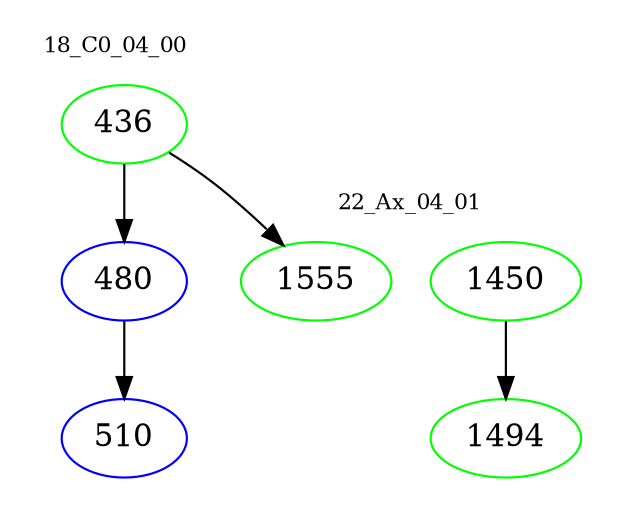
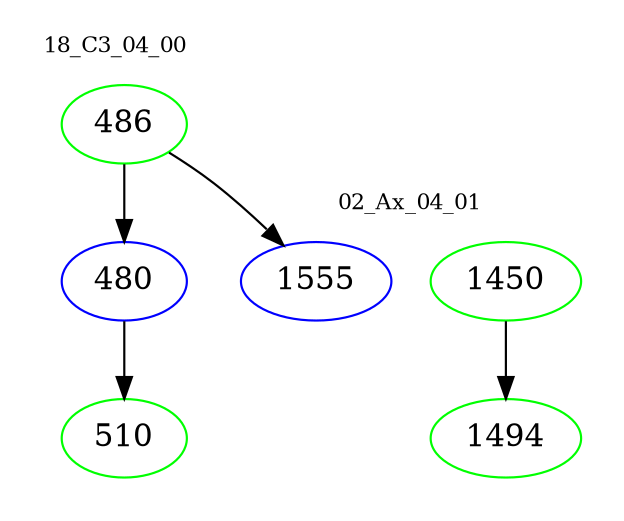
  digraph {
    node [color=green]
    edge [color=black]
    n1 [label=1450]
    n2 [label=1494]
-   n3 [label=1555]
-   n4 [label=436]
+   n3 [color=blue label=1555]
+   n4 [label=486]
    n5 [color=blue label=480]
-   n6 [color=blue label=510]
+   n6 [label=510]
    subgraph cluster_1 {
      color=white
      fontsize=10
-     label="22_Ax_04_01"
+     label="02_Ax_04_01"
      n1
      n2
      n3
    }
    subgraph cluster_2 {
      color=white
      fontsize=10
-     label="18_C0_04_00"
+     label="18_C3_04_00"
      n4
      n5
      n6
    }
    n1 -> n2
    n4 -> n3
    n4 -> n5
    n5 -> n6
  }
